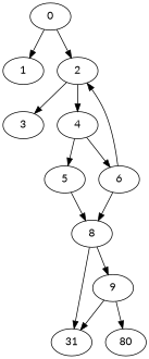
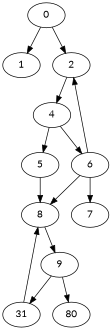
  digraph {
    fontname=Lato
    node [fontname=Lato]
    edge [fontname=Lato]
    0
    1
    2
-   3
    4
    5
    6
    8
+   7
    9
    n11 [label=31]
    n12 [label=80]
    0 -> 1
    0 -> 2
-   2 -> 3
    2 -> 4
    4 -> 5
    4 -> 6
    5 -> 8
    6 -> 2
    6 -> 8
+   6 -> 7
    8 -> 9
-   8 -> n11
+   n11 -> 8
    9 -> n11
    9 -> n12
  }
